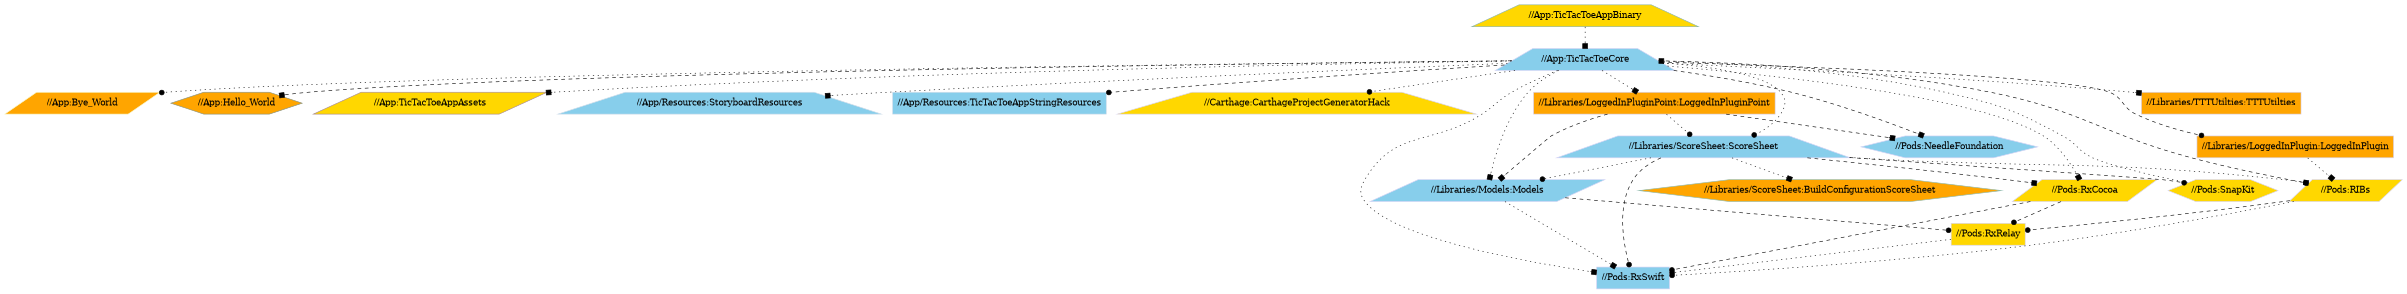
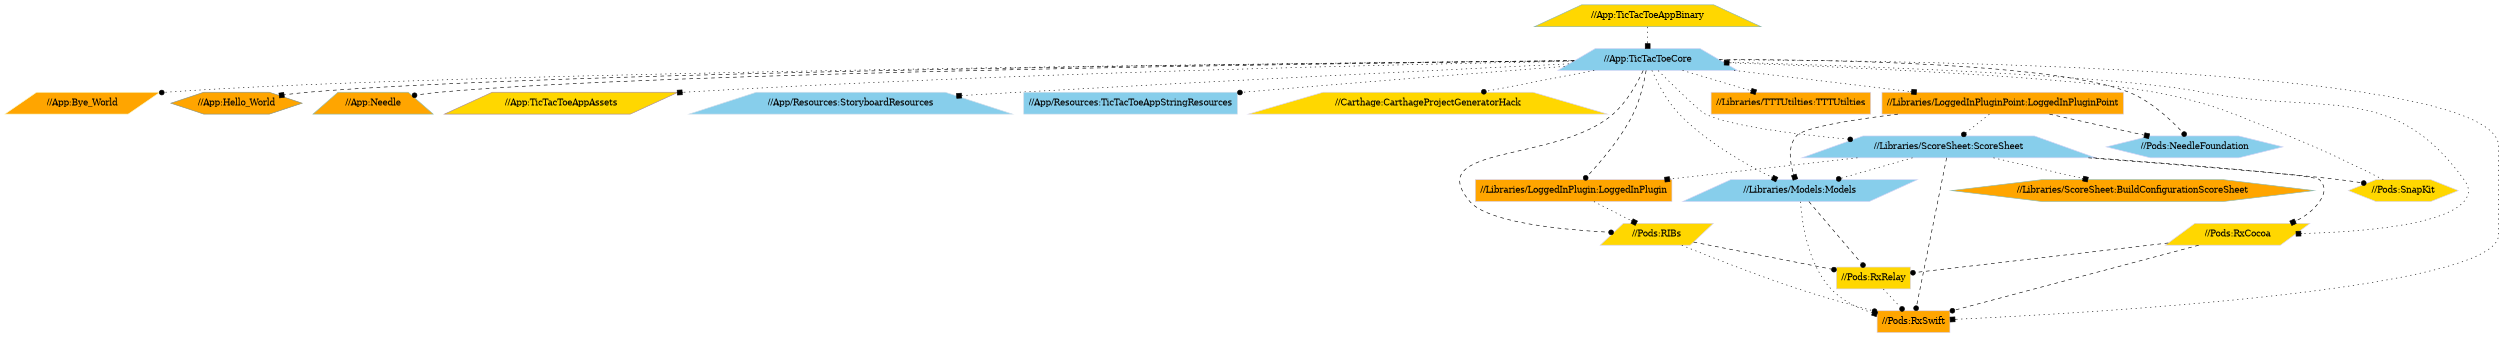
  digraph {
    node [color="#D6D3F5" fillcolor=orange shape=trapezium style=filled]
    edge [arrowhead=dot style=dotted]
    "//App:Bye_World" [color="#F6FBD5" shape=parallelogram]
    "//App:Hello_World" [color="#859181" shape=hexagon]
+   "//App:Needle" [color="#8CBAB0"]
    "//App:TicTacToeAppAssets" [color="#A58798" fillcolor=gold shape=parallelogram]
    "//App:TicTacToeAppBinary" [color="#86B3AF" fillcolor=gold]
    "//App:TicTacToeCore" [fillcolor=skyblue]
    "//App/Resources:StoryboardResources" [color="#D3DDE9" fillcolor=skyblue]
    "//App/Resources:TicTacToeAppStringResources" [color="#D3DDE9" fillcolor=skyblue shape=box]
    "//Carthage:CarthageProjectGeneratorHack" [fillcolor=gold]
    "//Libraries/LoggedInPlugin:LoggedInPlugin" [shape=box]
    "//Libraries/LoggedInPluginPoint:LoggedInPluginPoint" [shape=box]
    "//Libraries/Models:Models" [fillcolor=skyblue shape=parallelogram]
    "//Libraries/ScoreSheet:ScoreSheet" [fillcolor=skyblue]
    "//Libraries/TTTUtilties:TTTUtilties" [shape=box]
    "//Pods:NeedleFoundation" [fillcolor=skyblue shape=hexagon]
    "//Pods:RIBs" [fillcolor=gold shape=parallelogram]
    "//Pods:RxCocoa" [fillcolor=gold shape=parallelogram]
-   "//Pods:RxSwift" [fillcolor=skyblue shape=box]
+   "//Pods:RxSwift" [shape=box]
    "//Pods:RxRelay" [fillcolor=gold shape=box]
    "//Pods:SnapKit" [fillcolor=gold shape=hexagon]
    "//Libraries/ScoreSheet:BuildConfigurationScoreSheet" [color="#8CBAB0" shape=hexagon]
    "//App:TicTacToeAppBinary" -> "//App:TicTacToeCore" [arrowhead=box]
    "//App:TicTacToeCore" -> "//App:Bye_World"
    "//App:TicTacToeCore" -> "//App:Hello_World" [arrowhead=box style=dashed]
+   "//App:TicTacToeCore" -> "//App:Needle" [style=dashed]
    "//App:TicTacToeCore" -> "//App:TicTacToeAppAssets" [arrowhead=box]
    "//App:TicTacToeCore" -> "//App/Resources:StoryboardResources" [arrowhead=box]
-   "//App:TicTacToeCore" -> "//App/Resources:TicTacToeAppStringResources" [style=dashed]
+   "//App:TicTacToeCore" -> "//App/Resources:TicTacToeAppStringResources"
    "//App:TicTacToeCore" -> "//Carthage:CarthageProjectGeneratorHack"
    "//App:TicTacToeCore" -> "//Libraries/LoggedInPlugin:LoggedInPlugin" [style=dashed]
    "//App:TicTacToeCore" -> "//Libraries/LoggedInPluginPoint:LoggedInPluginPoint" [arrowhead=box]
    "//App:TicTacToeCore" -> "//Libraries/Models:Models" [arrowhead=box]
    "//App:TicTacToeCore" -> "//Libraries/ScoreSheet:ScoreSheet"
    "//App:TicTacToeCore" -> "//Libraries/TTTUtilties:TTTUtilties" [arrowhead=box]
-   "//App:TicTacToeCore" -> "//Pods:NeedleFoundation" [arrowhead=box style=dashed]
+   "//App:TicTacToeCore" -> "//Pods:NeedleFoundation" [style=dashed]
    "//App:TicTacToeCore" -> "//Pods:RIBs" [style=dashed]
    "//App:TicTacToeCore" -> "//Pods:RxCocoa" [arrowhead=box]
    "//App:TicTacToeCore" -> "//Pods:RxSwift" [arrowhead=box]
    "//Libraries/LoggedInPlugin:LoggedInPlugin" -> "//Pods:RIBs" [arrowhead=box]
    "//Libraries/LoggedInPluginPoint:LoggedInPluginPoint" -> "//Libraries/Models:Models" [arrowhead=box style=dashed]
    "//Libraries/LoggedInPluginPoint:LoggedInPluginPoint" -> "//Libraries/ScoreSheet:ScoreSheet"
    "//Libraries/LoggedInPluginPoint:LoggedInPluginPoint" -> "//Pods:NeedleFoundation" [arrowhead=box style=dashed]
    "//Libraries/Models:Models" -> "//Pods:RxSwift" [arrowhead=box]
    "//Libraries/Models:Models" -> "//Pods:RxRelay" [style=dashed]
-   "//Libraries/ScoreSheet:ScoreSheet" -> "//Pods:RIBs" [arrowhead=box]
+   "//Libraries/ScoreSheet:ScoreSheet" -> "//Libraries/LoggedInPlugin:LoggedInPlugin" [arrowhead=box]
    "//Libraries/ScoreSheet:ScoreSheet" -> "//Libraries/Models:Models"
    "//Libraries/ScoreSheet:ScoreSheet" -> "//Pods:RxCocoa" [arrowhead=box style=dashed]
    "//Libraries/ScoreSheet:ScoreSheet" -> "//Pods:RxSwift" [style=dashed]
    "//Libraries/ScoreSheet:ScoreSheet" -> "//Pods:SnapKit" [style=dashed]
    "//Libraries/ScoreSheet:ScoreSheet" -> "//Libraries/ScoreSheet:BuildConfigurationScoreSheet" [arrowhead=box]
    "//Pods:RIBs" -> "//Pods:RxSwift"
    "//Pods:RIBs" -> "//Pods:RxRelay" [style=dashed]
    "//Pods:RxCocoa" -> "//Pods:RxSwift" [style=dashed]
    "//Pods:RxCocoa" -> "//Pods:RxRelay" [style=dashed]
    "//Pods:RxRelay" -> "//Pods:RxSwift"
    "//Pods:SnapKit" -> "//App:TicTacToeCore" [arrowhead=box]
  }
